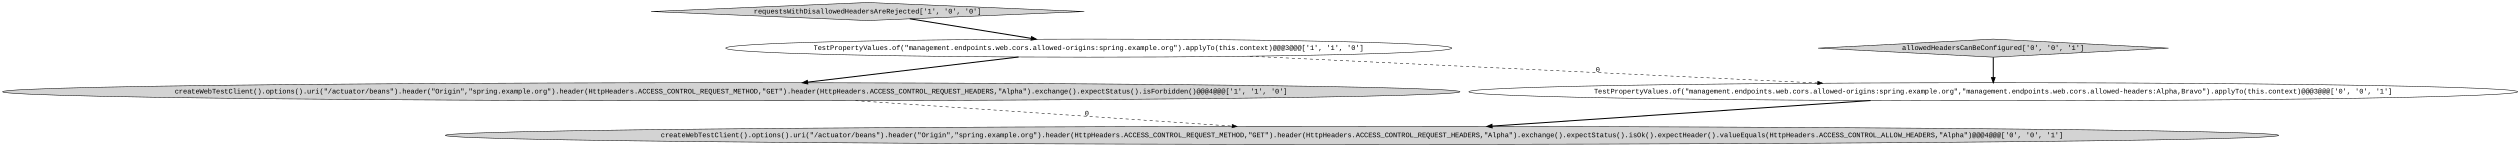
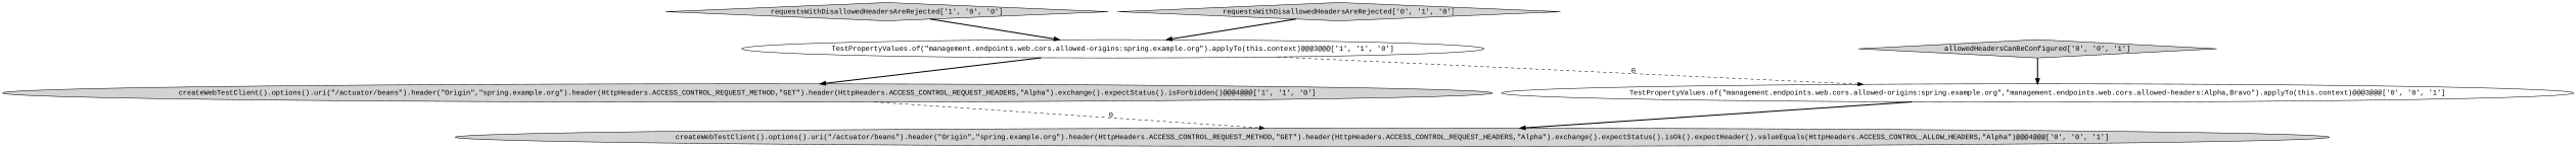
  digraph {
    fontname="Liberation Mono"
    node [fillcolor=lightgray shape=ellipse style=filled fontname="Liberation Mono"]
    edge [style=bold fontname="Liberation Mono"]
    n1 [label="createWebTestClient().options().uri(\"/actuator/beans\").header(\"Origin\",\"spring.example.org\").header(HttpHeaders.ACCESS_CONTROL_REQUEST_METHOD,\"GET\").header(HttpHeaders.ACCESS_CONTROL_REQUEST_HEADERS,\"Alpha\").exchange().expectStatus().isOk().expectHeader().valueEquals(HttpHeaders.ACCESS_CONTROL_ALLOW_HEADERS,\"Alpha\")@@@4@@@['0', '0', '1']"]
    n2 [fillcolor=white label="TestPropertyValues.of(\"management.endpoints.web.cors.allowed-origins:spring.example.org\",\"management.endpoints.web.cors.allowed-headers:Alpha,Bravo\").applyTo(this.context)@@@3@@@['0', '0', '1']"]
    n3 [fillcolor=white label="TestPropertyValues.of(\"management.endpoints.web.cors.allowed-origins:spring.example.org\").applyTo(this.context)@@@3@@@['1', '1', '0']"]
    n4 [label="createWebTestClient().options().uri(\"/actuator/beans\").header(\"Origin\",\"spring.example.org\").header(HttpHeaders.ACCESS_CONTROL_REQUEST_METHOD,\"GET\").header(HttpHeaders.ACCESS_CONTROL_REQUEST_HEADERS,\"Alpha\").exchange().expectStatus().isForbidden()@@@4@@@['1', '1', '0']"]
    n5 [label="allowedHeadersCanBeConfigured['0', '0', '1']" shape=diamond]
    n6 [label="requestsWithDisallowedHeadersAreRejected['1', '0', '0']" shape=diamond]
+   n7 [label="requestsWithDisallowedHeadersAreRejected['0', '1', '0']" shape=diamond]
    n2 -> n1
    n3 -> n2 [label=0 style=dashed]
    n3 -> n4
    n4 -> n1 [label=0 style=dashed]
    n5 -> n2
    n6 -> n3
+   n7 -> n3
  }
